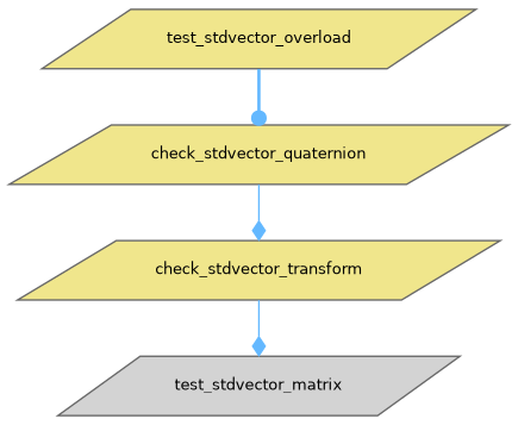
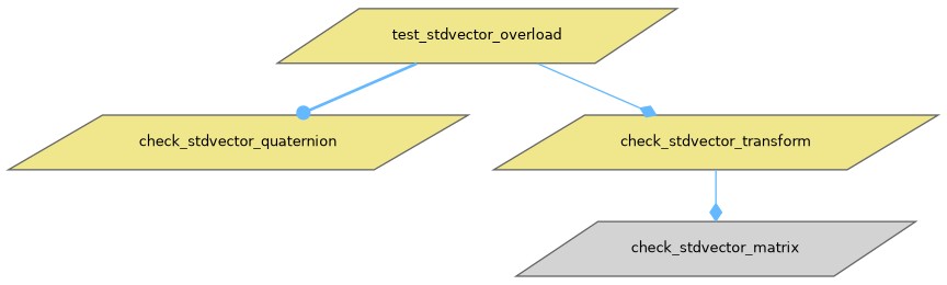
  digraph {
    rankdir=TB
    node [color=grey40 fillcolor=khaki fontname=Helvetica fontsize=10 shape=parallelogram style=filled]
    edge [arrowhead=diamond color=steelblue1 fontname=Helvetica fontsize=10 labelfontname=Helvetica labelfontsize=10 style=solid]
    n1 [color=gray40 fontcolor=black height=0.2 label=test_stdvector_overload width=0.4]
    n2 [height=0.2 label=check_stdvector_quaternion width=0.4]
    n3 [height=0.2 label=check_stdvector_transform width=0.4]
-   n4 [fillcolor=lightgrey height=0.2 label=test_stdvector_matrix width=0.4]
+   n4 [fillcolor=lightgrey height=0.2 label=check_stdvector_matrix width=0.4]
    n1 -> n2 [arrowhead=dot style=bold]
-   n2 -> n3
+   n1 -> n3
    n3 -> n4
  }
